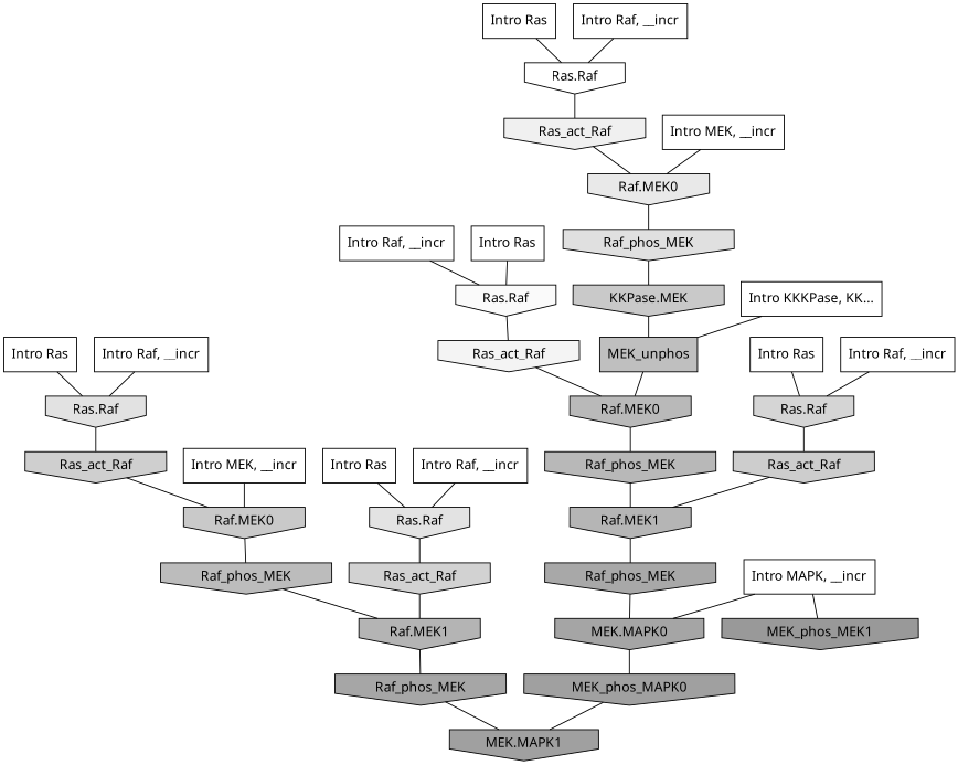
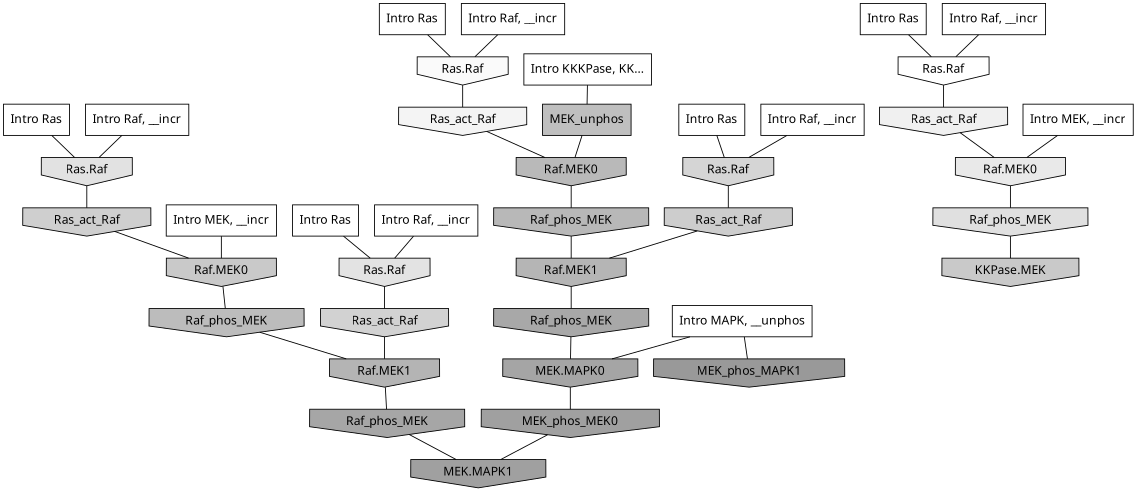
  digraph {
    rankdir=TB
    ranksep=0.30
    node [fillcolor="0.000 0.000 1.000" fontname="CMU Serif" shape=invhouse style=filled]
    edge [color="0.000 0.000 0.000" dir=none fontname="CMU Serif"]
    n1 [label="Intro Ras" shape=rectangle]
    n2 [fillcolor="0.000 0.000 0.978" label="Ras.Raf"]
    n3 [fillcolor="0.000 0.000 0.956" label=Ras_act_Raf]
    n4 [label="Intro Ras" shape=rectangle]
    n5 [label="Ras.Raf"]
    n6 [fillcolor="0.000 0.000 0.941" label=Ras_act_Raf]
    n7 [label="Intro Ras" shape=rectangle]
    n8 [fillcolor="0.000 0.000 0.883" label="Ras.Raf"]
    n9 [fillcolor="0.000 0.000 0.812" label=Ras_act_Raf]
    n10 [label="Intro Ras" shape=rectangle]
    n11 [fillcolor="0.000 0.000 0.888" label="Ras.Raf"]
    n12 [fillcolor="0.000 0.000 0.821" label=Ras_act_Raf]
    n13 [label="Intro Ras" shape=rectangle]
    n14 [fillcolor="0.000 0.000 0.834" label="Ras.Raf"]
    n15 [fillcolor="0.000 0.000 0.801" label=Ras_act_Raf]
    n16 [label="Intro Raf, __incr" shape=rectangle]
    n17 [label="Intro Raf, __incr" shape=rectangle]
    n18 [label="Intro Raf, __incr" shape=rectangle]
    n19 [label="Intro Raf, __incr" shape=rectangle]
    n20 [label="Intro Raf, __incr" shape=rectangle]
    n21 [label="Intro MEK, __incr" shape=rectangle]
    n22 [fillcolor="0.000 0.000 0.914" label="Raf.MEK0"]
    n23 [fillcolor="0.000 0.000 0.876" label=Raf_phos_MEK]
    n24 [label="Intro MEK, __incr" shape=rectangle]
    n25 [fillcolor="0.000 0.000 0.786" label="Raf.MEK0"]
    n26 [fillcolor="0.000 0.000 0.736" label=Raf_phos_MEK]
-   n27 [label="Intro MAPK, __incr" shape=rectangle]
+   n27 [label="Intro MAPK, __unphos" shape=rectangle]
    n28 [fillcolor="0.000 0.000 0.645" label="MEK.MAPK0"]
-   n29 [fillcolor="0.000 0.000 0.600" label=MEK_phos_MEK1]
-   n30 [fillcolor="0.000 0.000 0.626" label=MEK_phos_MAPK0]
+   n29 [fillcolor="0.000 0.000 0.600" label=MEK_phos_MAPK1]
+   n30 [fillcolor="0.000 0.000 0.626" label=MEK_phos_MEK0]
    n31 [label="Intro KKKPase, KK..." shape=rectangle]
    n32 [fillcolor="0.000 0.000 0.749" label=MEK_unphos shape=box]
    n33 [fillcolor="0.000 0.000 0.789" label="KKPase.MEK"]
    n34 [fillcolor="0.000 0.000 0.723" label="Raf.MEK0"]
    n35 [fillcolor="0.000 0.000 0.719" label=Raf_phos_MEK]
    n36 [fillcolor="0.000 0.000 0.705" label="Raf.MEK1"]
    n37 [fillcolor="0.000 0.000 0.709" label="Raf.MEK1"]
    n38 [fillcolor="0.000 0.000 0.650" label=Raf_phos_MEK]
    n39 [fillcolor="0.000 0.000 0.657" label=Raf_phos_MEK]
    n40 [fillcolor="0.000 0.000 0.626" label="MEK.MAPK1"]
    n1 -> n2
    n2 -> n3
    n3 -> n34
    n4 -> n5
    n5 -> n6
    n6 -> n22
    n7 -> n8
    n8 -> n9
    n9 -> n25
    n10 -> n11
    n11 -> n12
    n12 -> n36
    n13 -> n14
    n14 -> n15
    n15 -> n37
    n16 -> n5
    n17 -> n14
    n18 -> n11
    n19 -> n2
    n20 -> n8
    n21 -> n22
    n22 -> n23
    n23 -> n33
    n24 -> n25
    n25 -> n26
    n26 -> n36
    n27 -> n28
    n27 -> n29
    n28 -> n30
    n30 -> n40
    n31 -> n32
    n32 -> n34
-   n33 -> n32
    n34 -> n35
    n35 -> n37
    n36 -> n38
    n37 -> n39
    n38 -> n40
    n39 -> n28
  }
